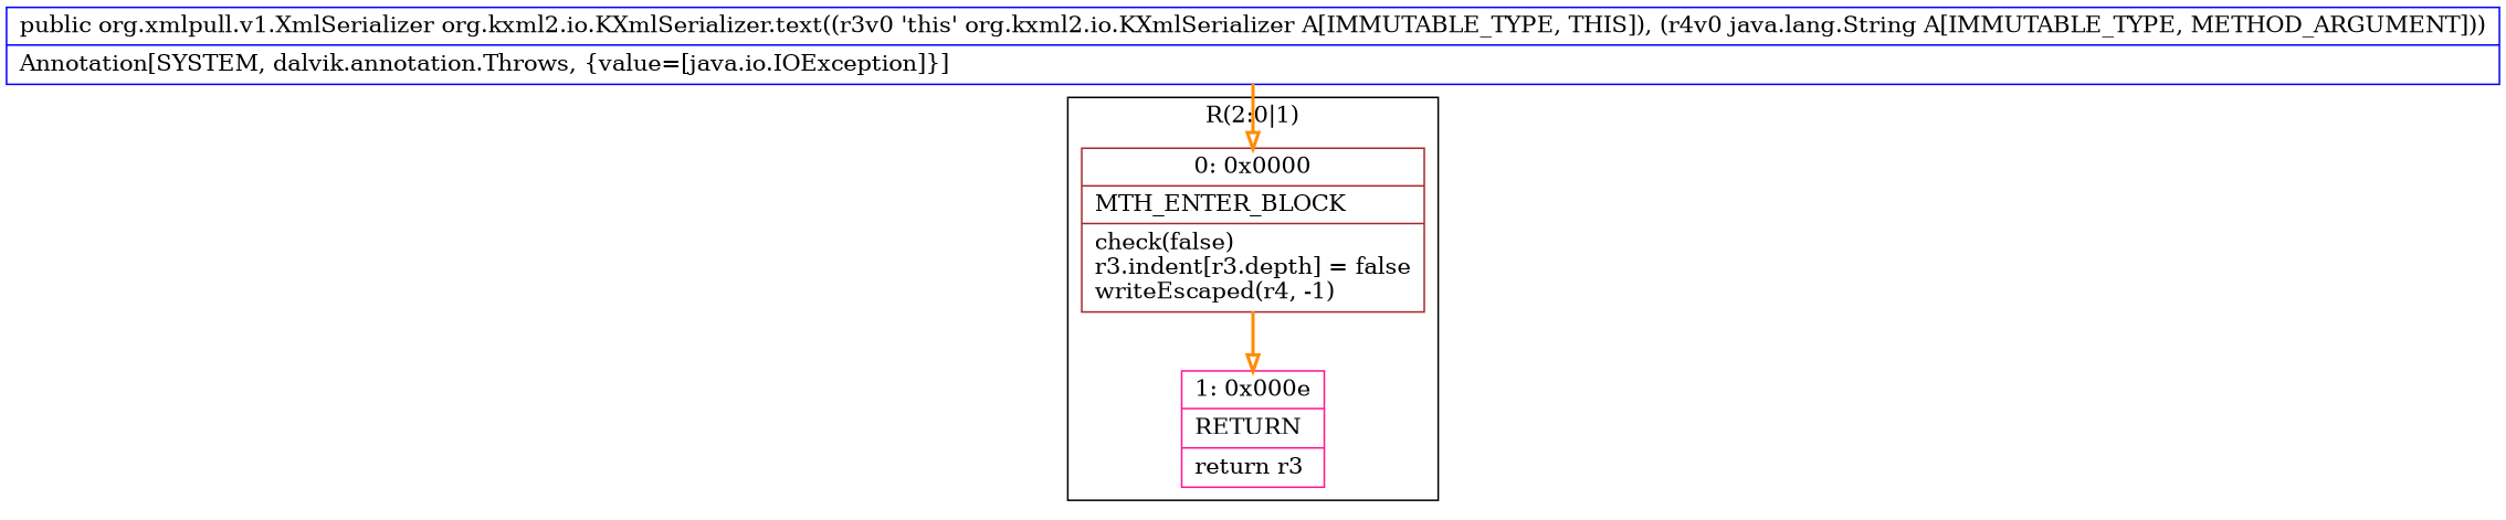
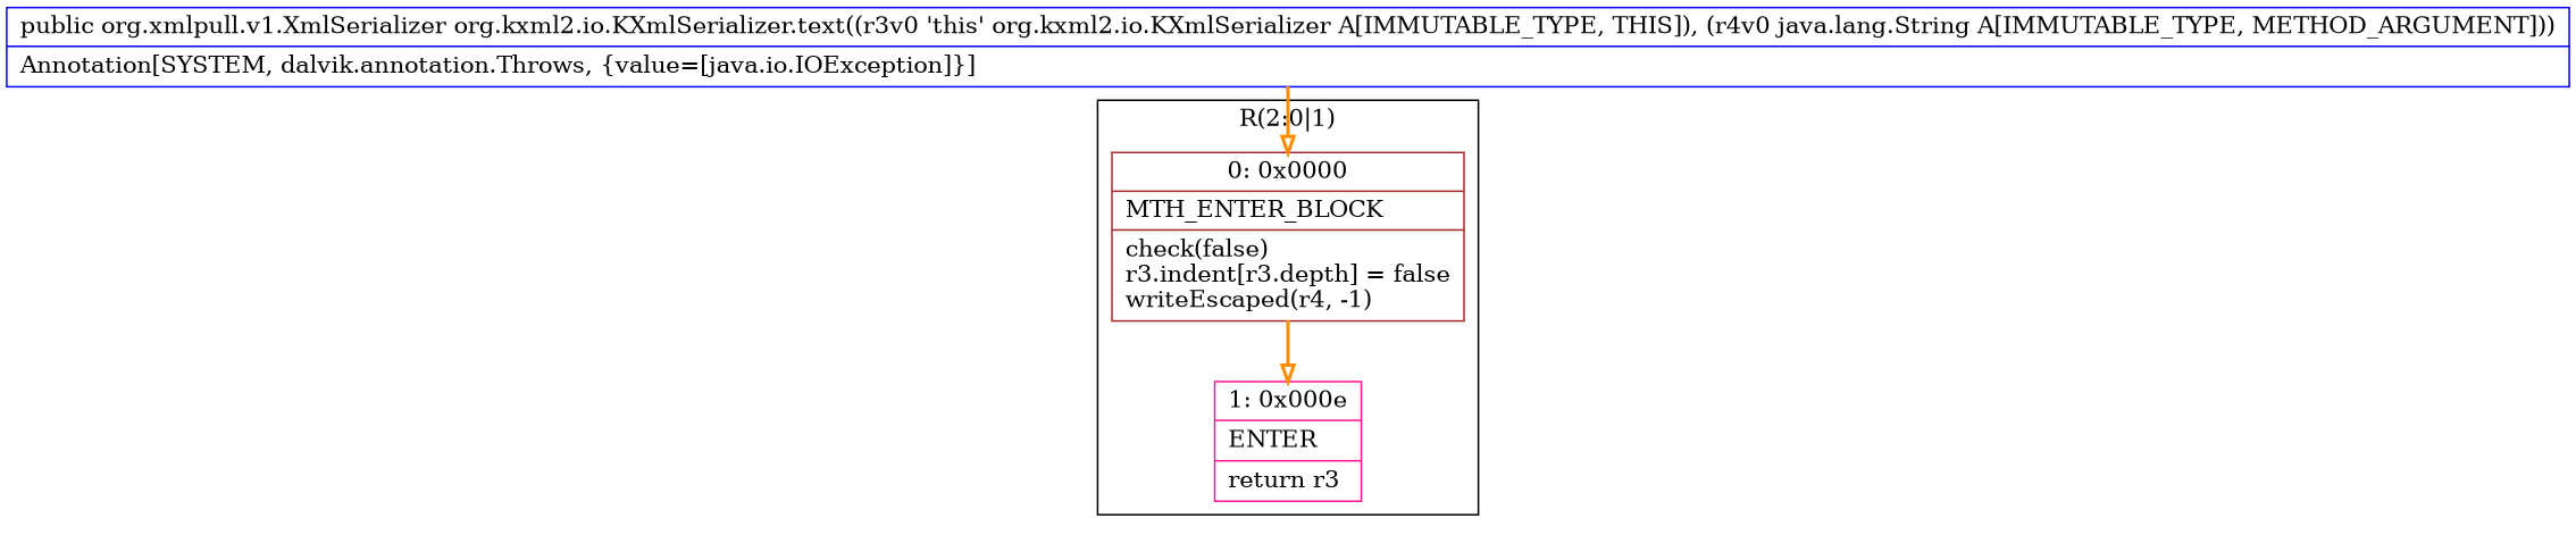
  digraph {
    node [shape=record]
    edge [color=darkorange style=bold arrowhead=onormal]
    n1 [color=brown label="{0\:\ 0x0000|MTH_ENTER_BLOCK\l|check(false)\lr3.indent[r3.depth] = false\lwriteEscaped(r4, \-1)\l}"]
-   n2 [color=deeppink label="{1\:\ 0x000e|RETURN\l|return r3\l}"]
+   n2 [color=deeppink label="{1\:\ 0x000e|ENTER\l|return r3\l}"]
    n3 [label="{public org.xmlpull.v1.XmlSerializer org.kxml2.io.KXmlSerializer.text((r3v0 'this' org.kxml2.io.KXmlSerializer A[IMMUTABLE_TYPE, THIS]), (r4v0 java.lang.String A[IMMUTABLE_TYPE, METHOD_ARGUMENT]))  | Annotation[SYSTEM, dalvik.annotation.Throws, \{value=[java.io.IOException]\}]\l}" color=blue]
    subgraph cluster_1 {
      label="R(2:0|1)"
      n1
      n2
    }
    n1 -> n2
    n3 -> n1
  }
